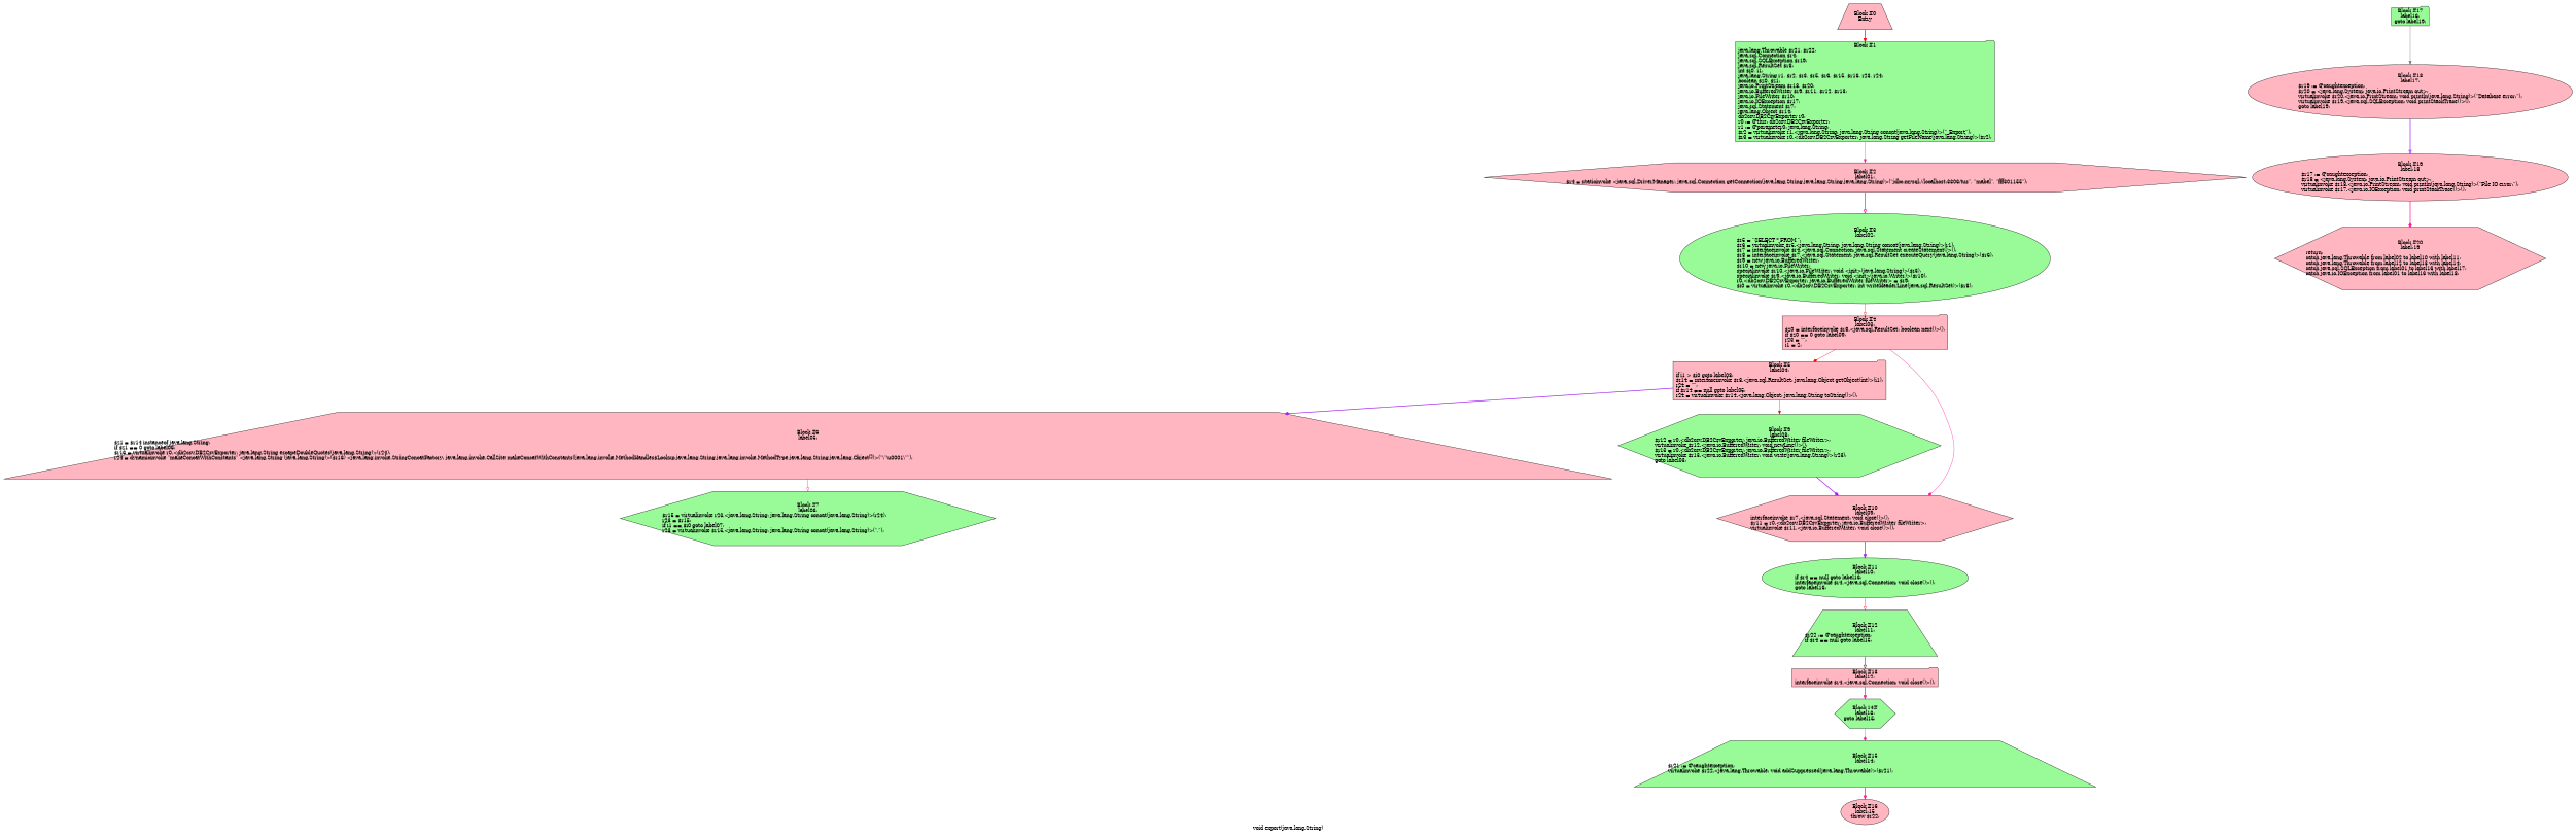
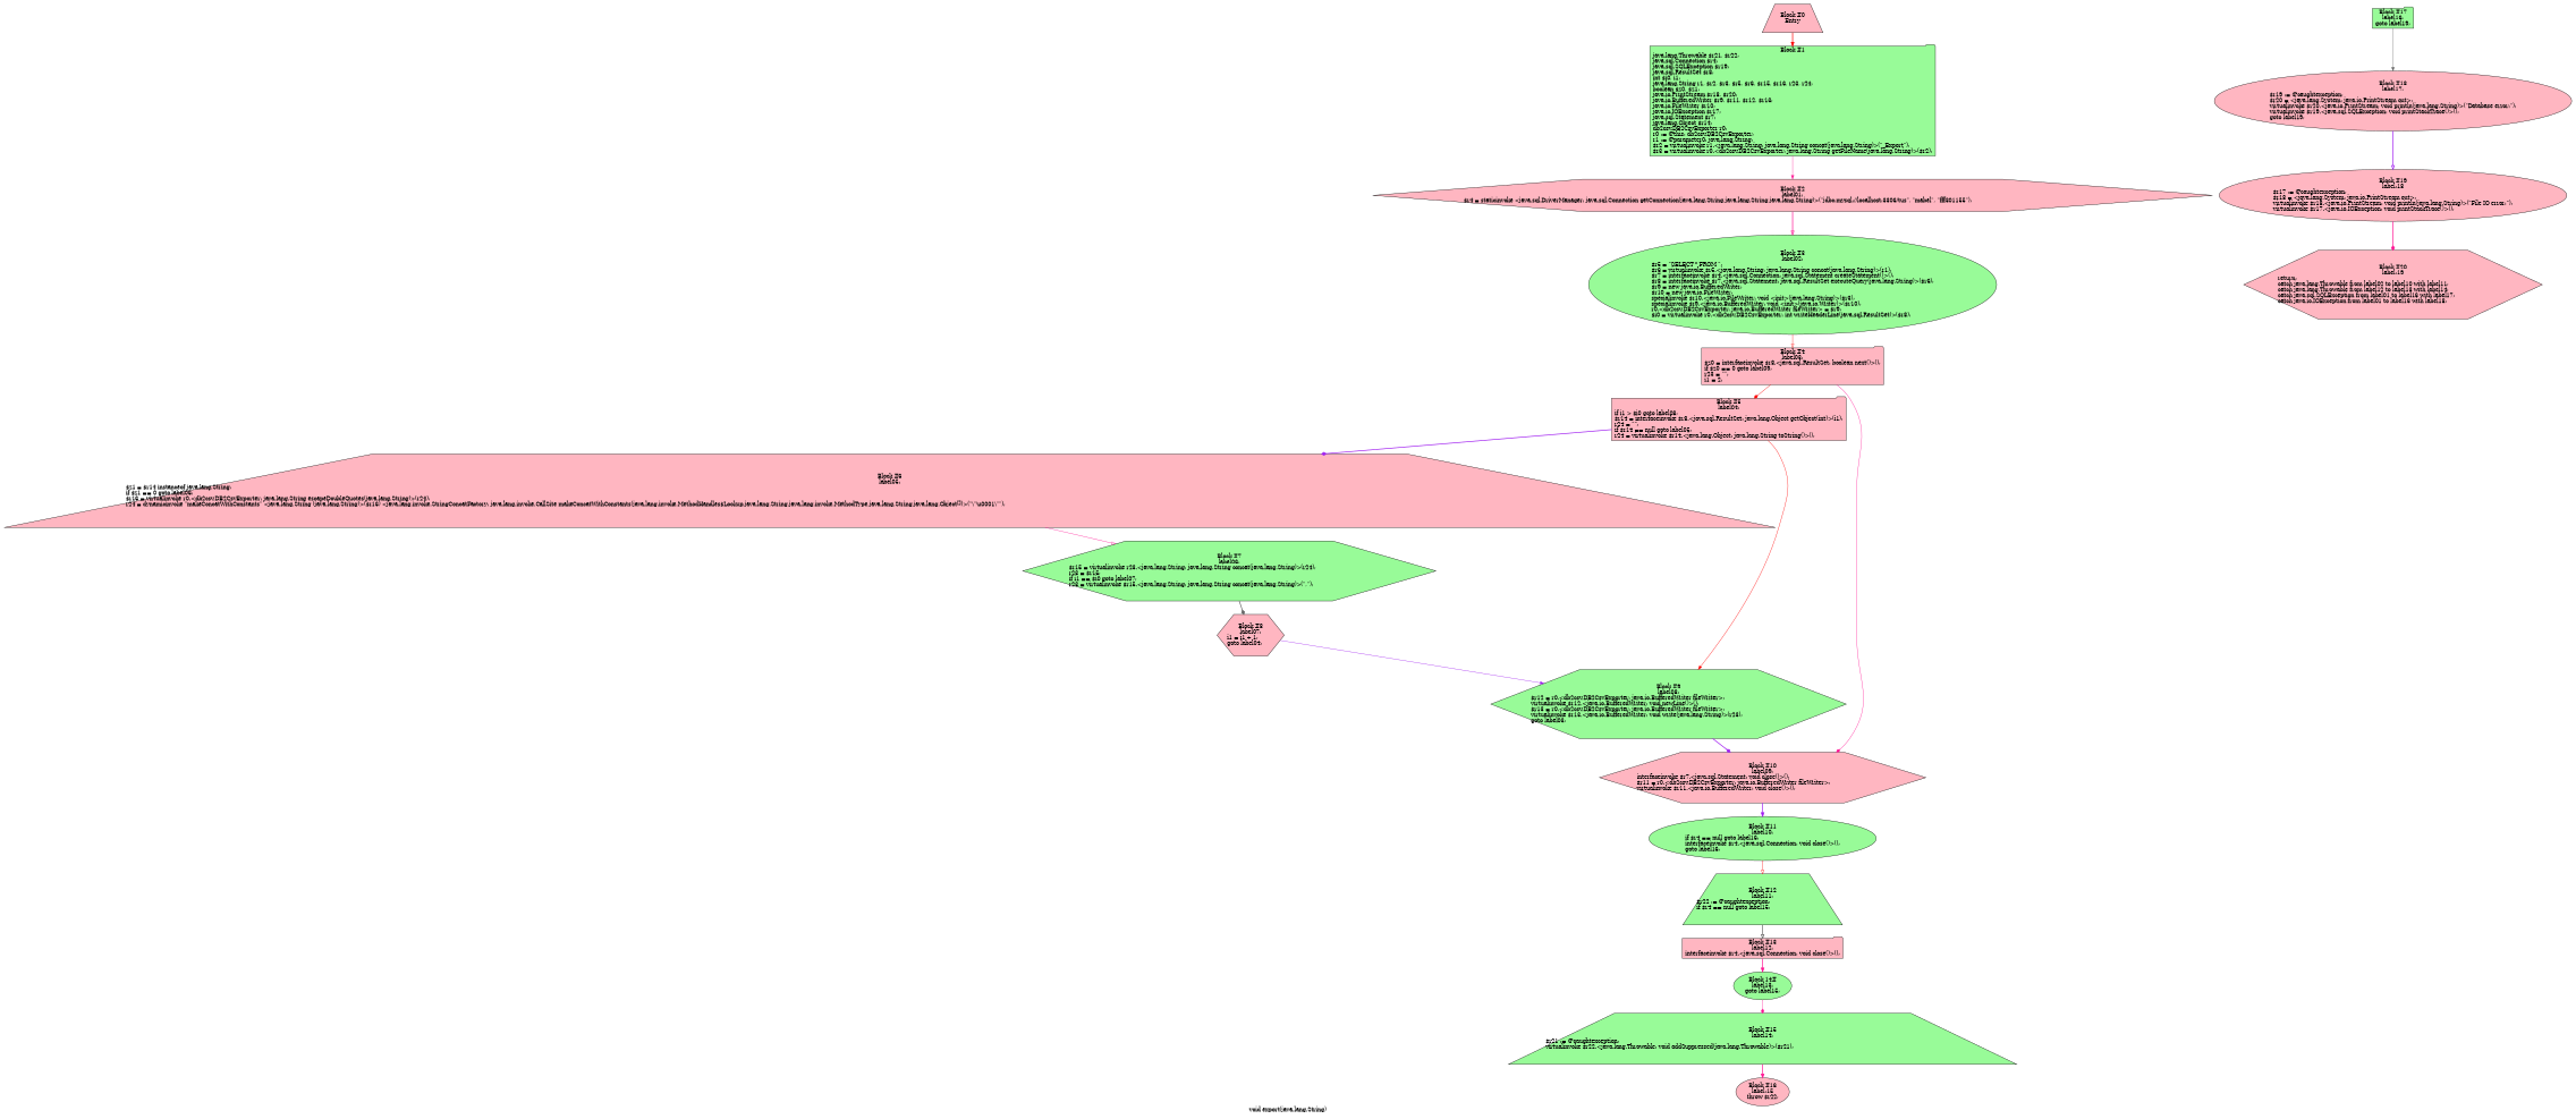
  digraph {
    label="void export(java.lang.String)"
    node [fillcolor=lightpink shape=hexagon style=filled]
    edge [arrowhead=normal color=deeppink style=bold]
    n1 [label="Block #0\nEntry" shape=trapezium]
    n2 [fillcolor=palegreen label="Block #1\njava.lang.Throwable $r21, $r22;\ljava.sql.Connection $r4;\ljava.sql.SQLException $r19;\ljava.sql.ResultSet $r8;\lint $i0, i1;\ljava.lang.String r1, $r2, $r3, $r5, $r6, $r15, $r16, r23, r24;\lboolean $z0, $z1;\ljava.io.PrintStream $r18, $r20;\ljava.io.BufferedWriter $r9, $r11, $r12, $r13;\ljava.io.FileWriter $r10;\ljava.io.IOException $r17;\ljava.sql.Statement $r7;\ljava.lang.Object $r14;\ldb2csv.DB2CsvExporter r0;\lr0 := @this: db2csv.DB2CsvExporter;\lr1 := @parameter0: java.lang.String;\l$r2 = virtualinvoke r1.<java.lang.String: java.lang.String concat(java.lang.String)>(\"_Export\");\l$r3 = virtualinvoke r0.<db2csv.DB2CsvExporter: java.lang.String getFileName(java.lang.String)>($r2);\l" shape=folder]
    n3 [label="Block #2\nlabel01:\n$r4 = staticinvoke <java.sql.DriverManager: java.sql.Connection getConnection(java.lang.String,java.lang.String,java.lang.String)>(\"jdbc:mysql://localhost:3306/tus\", \"mabel\", \"fff301155\");\l"]
    n4 [fillcolor=palegreen label="Block #3\nlabel02:\n$r5 = \"SELECT * FROM \";\l$r6 = virtualinvoke $r5.<java.lang.String: java.lang.String concat(java.lang.String)>(r1);\l$r7 = interfaceinvoke $r4.<java.sql.Connection: java.sql.Statement createStatement()>();\l$r8 = interfaceinvoke $r7.<java.sql.Statement: java.sql.ResultSet executeQuery(java.lang.String)>($r6);\l$r9 = new java.io.BufferedWriter;\l$r10 = new java.io.FileWriter;\lspecialinvoke $r10.<java.io.FileWriter: void <init>(java.lang.String)>($r3);\lspecialinvoke $r9.<java.io.BufferedWriter: void <init>(java.io.Writer)>($r10);\lr0.<db2csv.DB2CsvExporter: java.io.BufferedWriter fileWriter> = $r9;\l$i0 = virtualinvoke r0.<db2csv.DB2CsvExporter: int writeHeaderLine(java.sql.ResultSet)>($r8);\l" shape=ellipse]
    n5 [label="Block #4\nlabel03:\n$z0 = interfaceinvoke $r8.<java.sql.ResultSet: boolean next()>();\lif $z0 == 0 goto label09;\lr23 = \"\";\li1 = 2;\l" shape=folder]
    n6 [label="Block #5\nlabel04:\nif i1 > $i0 goto label08;\l$r14 = interfaceinvoke $r8.<java.sql.ResultSet: java.lang.Object getObject(int)>(i1);\lr24 = \"\";\lif $r14 == null goto label05;\lr24 = virtualinvoke $r14.<java.lang.Object: java.lang.String toString()>();\l" shape=folder]
    n7 [label="Block #10\nlabel09:\ninterfaceinvoke $r7.<java.sql.Statement: void close()>();\l$r11 = r0.<db2csv.DB2CsvExporter: java.io.BufferedWriter fileWriter>;\lvirtualinvoke $r11.<java.io.BufferedWriter: void close()>();\l"]
    n8 [label="Block #6\nlabel05:\n$z1 = $r14 instanceof java.lang.String;\lif $z1 == 0 goto label06;\l$r16 = virtualinvoke r0.<db2csv.DB2CsvExporter: java.lang.String escapeDoubleQuotes(java.lang.String)>(r24);\lr24 = dynamicinvoke \"makeConcatWithConstants\" <java.lang.String (java.lang.String)>($r16) <java.lang.invoke.StringConcatFactory: java.lang.invoke.CallSite makeConcatWithConstants(java.lang.invoke.MethodHandles$Lookup,java.lang.String,java.lang.invoke.MethodType,java.lang.String,java.lang.Object[])>(\"\\\"\\u0001\\\"\");\l" shape=trapezium]
    n9 [fillcolor=palegreen label="Block #9\nlabel08:\n$r12 = r0.<db2csv.DB2CsvExporter: java.io.BufferedWriter fileWriter>;\lvirtualinvoke $r12.<java.io.BufferedWriter: void newLine()>();\l$r13 = r0.<db2csv.DB2CsvExporter: java.io.BufferedWriter fileWriter>;\lvirtualinvoke $r13.<java.io.BufferedWriter: void write(java.lang.String)>(r23);\lgoto label03;\l"]
    n10 [fillcolor=palegreen label="Block #11\nlabel10:\nif $r4 == null goto label16;\linterfaceinvoke $r4.<java.sql.Connection: void close()>();\lgoto label16;\l" shape=ellipse]
    n11 [fillcolor=palegreen label="Block #7\nlabel06:\n$r15 = virtualinvoke r23.<java.lang.String: java.lang.String concat(java.lang.String)>(r24);\lr23 = $r15;\lif i1 == $i0 goto label07;\lr23 = virtualinvoke $r15.<java.lang.String: java.lang.String concat(java.lang.String)>(\",\");\l"]
+   n12 [label="Block #8\nlabel07:\ni1 = i1 + 1;\lgoto label04;\l"]
    n13 [fillcolor=palegreen label="Block #12\nlabel11:\n$r22 := @caughtexception;\lif $r4 == null goto label15;\l" shape=trapezium]
    n14 [label="Block #13\nlabel12:\ninterfaceinvoke $r4.<java.sql.Connection: void close()>();\l" shape=folder]
-   n15 [fillcolor=palegreen label="Block 14#\nlabel13:\ngoto label15;\l"]
+   n15 [fillcolor=palegreen label="Block 14#\nlabel13:\ngoto label15;\l" shape=ellipse]
    n16 [fillcolor=palegreen label="Block #15\nlabel14:\n$r21 := @caughtexception;\lvirtualinvoke $r22.<java.lang.Throwable: void addSuppressed(java.lang.Throwable)>($r21);\l" shape=trapezium]
    n17 [label="Block #16\nlabel:15\nthrow $r22;\l" shape=ellipse]
    n18 [fillcolor=palegreen label="Block #17\nlabel16:\ngoto label19;\l" shape=folder]
    n19 [label="Block #18\nlabel17:\n$r19 := @caughtexception;\l$r20 = <java.lang.System: java.io.PrintStream out>;\lvirtualinvoke $r20.<java.io.PrintStream: void println(java.lang.String)>(\"Database error:\");\lvirtualinvoke $r19.<java.sql.SQLException: void printStackTrace()>();\lgoto label19;\l" shape=ellipse]
    n20 [label="Block #19\nlabel:18\n$r17 := @caughtexception;\l$r18 = <java.lang.System: java.io.PrintStream out>;\lvirtualinvoke $r18.<java.io.PrintStream: void println(java.lang.String)>(\"File IO error:\");\lvirtualinvoke $r17.<java.io.IOException: void printStackTrace()>();\l" shape=ellipse]
    n21 [label="Block #20\nlabel:19\nreturn;\lcatch java.lang.Throwable from label02 to label10 with label11;\lcatch java.lang.Throwable from label12 to label13 with label14;\lcatch java.sql.SQLException from label01 to label16 with label17;\lcatch java.io.IOException from label01 to label16 with label18;\l"]
    n1 -> n2 [color=red]
    n2 -> n3 [style=solid]
    n3 -> n4 [arrowhead=onormal]
    n4 -> n5 [arrowhead=onormal color=red style=solid]
    n5 -> n6 [arrowhead=diamond color=red style=solid]
    n5 -> n7 [arrowhead=diamond style=solid]
    n6 -> n8 [arrowhead=diamond color=purple]
    n6 -> n9 [color=red style=solid]
    n7 -> n10 [color=purple]
    n8 -> n11 [arrowhead=onormal style=solid]
    n9 -> n7 [arrowhead=diamond color=purple]
    n10 -> n13 [arrowhead=onormal color=red style=solid]
+   n11 -> n12 [arrowhead=diamond color=gray40]
+   n12 -> n9 [color=purple style=solid]
    n13 -> n14 [arrowhead=onormal color=gray40]
    n14 -> n15
    n15 -> n16 [arrowhead=diamond style=solid]
    n16 -> n17
    n18 -> n19 [color=gray40 style=solid]
    n19 -> n20 [arrowhead=onormal color=purple]
    n20 -> n21 [arrowhead=diamond]
  }
